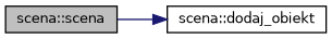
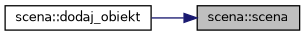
  digraph {
    rankdir=LR
    fontname="DejaVu Sans"
    node [color=black fontname="DejaVu Sans" fontsize=10 shape=record style=filled]
    n1 [fillcolor=grey75 fontcolor=black height=0.2 label="scena::scena" width=0.4]
    n2 [fillcolor=white height=0.2 label="scena::dodaj_obiekt" width=0.4]
-   n1 -> n2 [color=midnightblue fontname="DejaVu Sans" fontsize=10 labelfontname=Helvetica labelfontsize=10 style=solid]
+   n2 -> n1 [color=midnightblue fontname="DejaVu Sans" fontsize=10 labelfontname=Helvetica labelfontsize=10 style=solid]
  }
